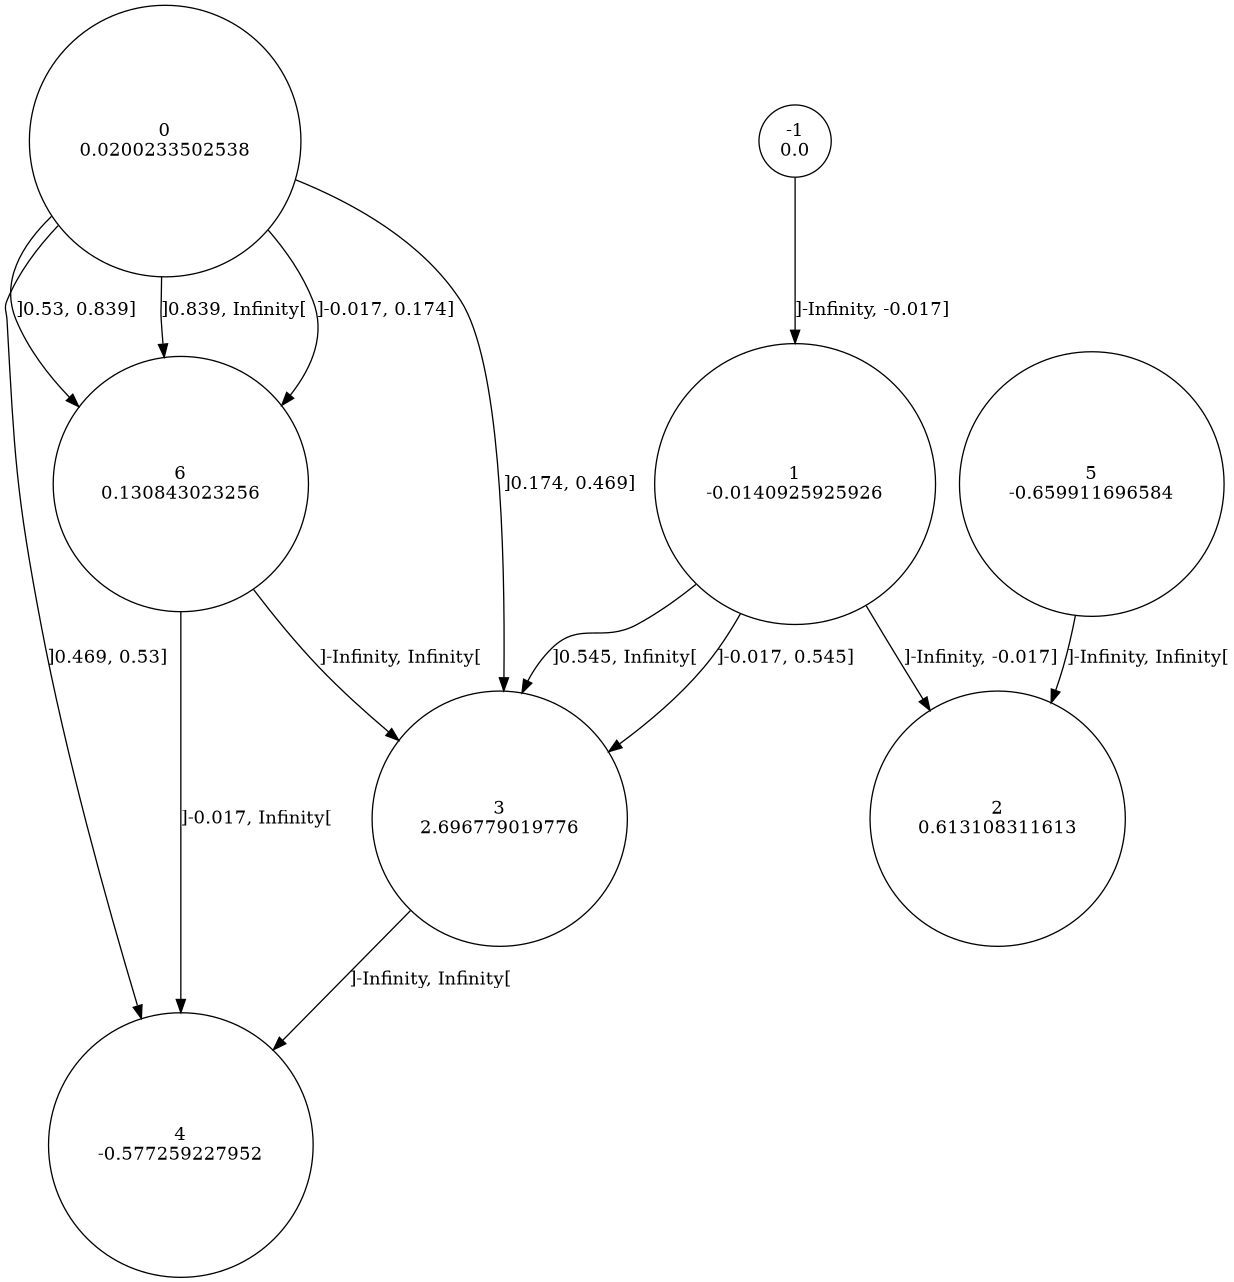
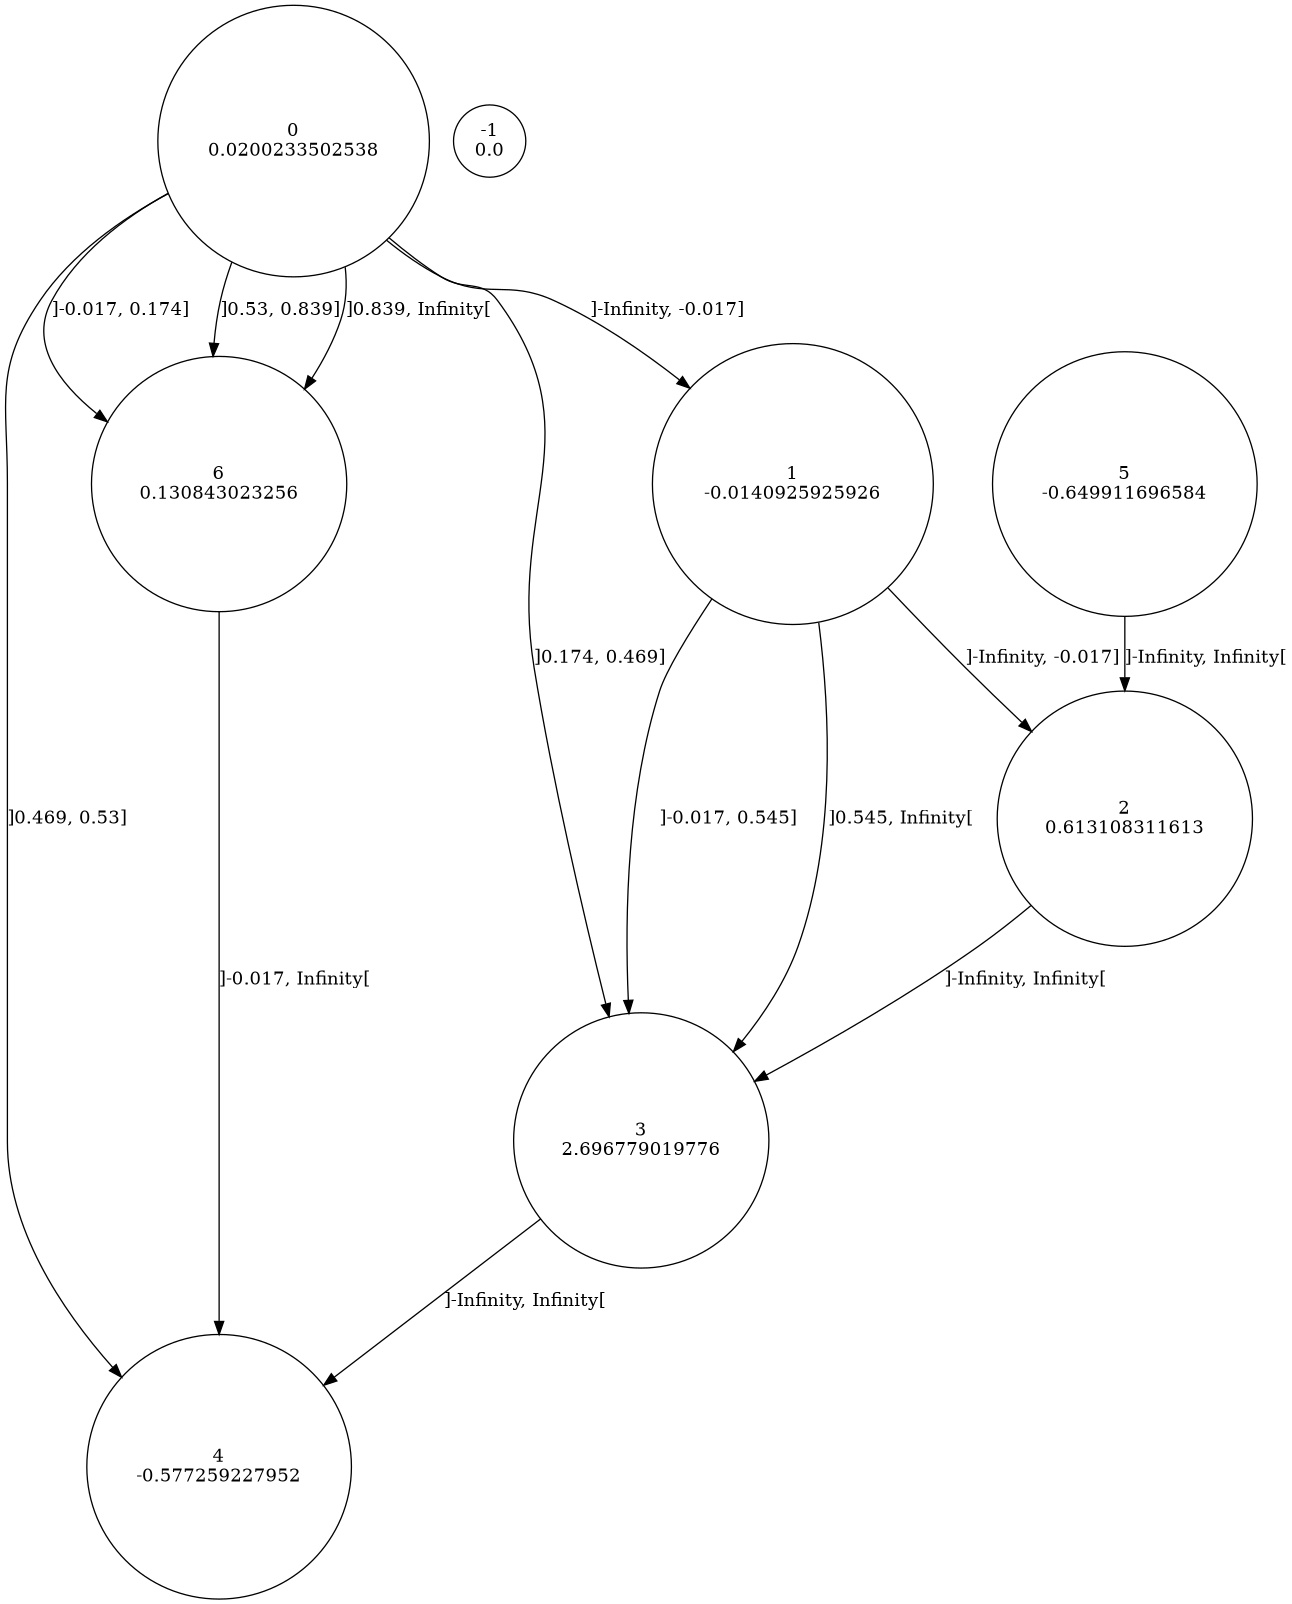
  digraph {
    node [shape=circle]
    n1 [label="0\n0.0200233502538"]
    n2 [label="1\n-0.0140925925926"]
    n3 [label="6\n0.130843023256"]
    n4 [label="3\n2.696779019776"]
    n5 [label="4\n-0.577259227952"]
    n6 [label="2\n0.613108311613"]
-   n7 [label="5\n-0.659911696584"]
+   n7 [label="5\n-0.649911696584"]
    n8 [label="-1\n0.0"]
-   n8 -> n2 [label="]-Infinity, -0.017]"]
+   n1 -> n2 [label="]-Infinity, -0.017]"]
    n1 -> n3 [label="]-0.017, 0.174]"]
    n1 -> n3 [label="]0.53, 0.839]"]
    n1 -> n3 [label="]0.839, Infinity["]
    n1 -> n4 [label="]0.174, 0.469]"]
    n1 -> n5 [label="]0.469, 0.53]"]
    n2 -> n4 [label="]-0.017, 0.545]"]
    n2 -> n4 [label="]0.545, Infinity["]
    n2 -> n6 [label="]-Infinity, -0.017]"]
    n3 -> n5 [label="]-0.017, Infinity["]
    n4 -> n5 [label="]-Infinity, Infinity["]
-   n3 -> n4 [label="]-Infinity, Infinity["]
+   n6 -> n4 [label="]-Infinity, Infinity["]
    n7 -> n6 [label="]-Infinity, Infinity["]
  }
